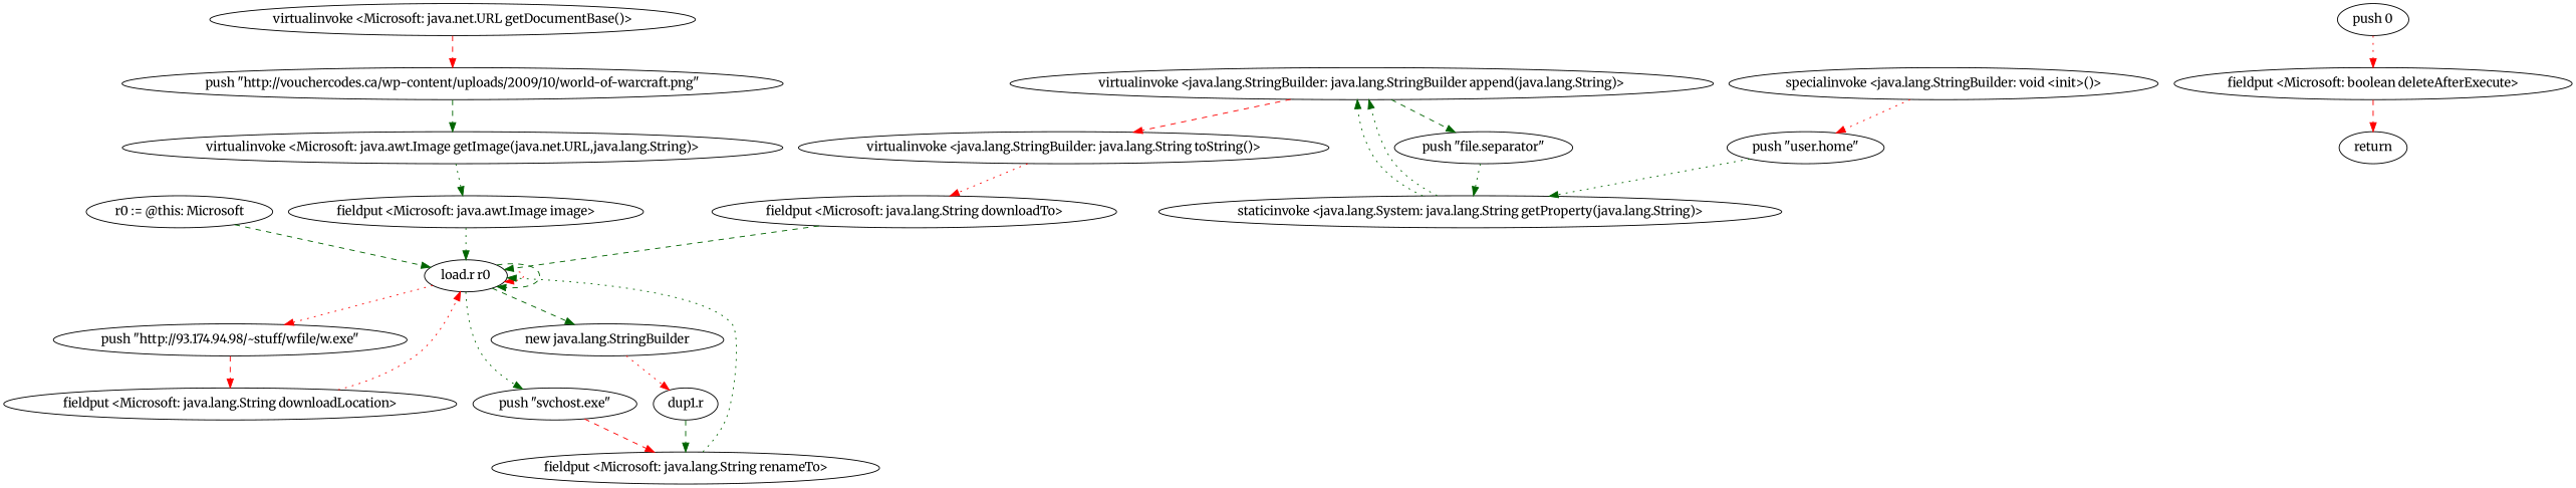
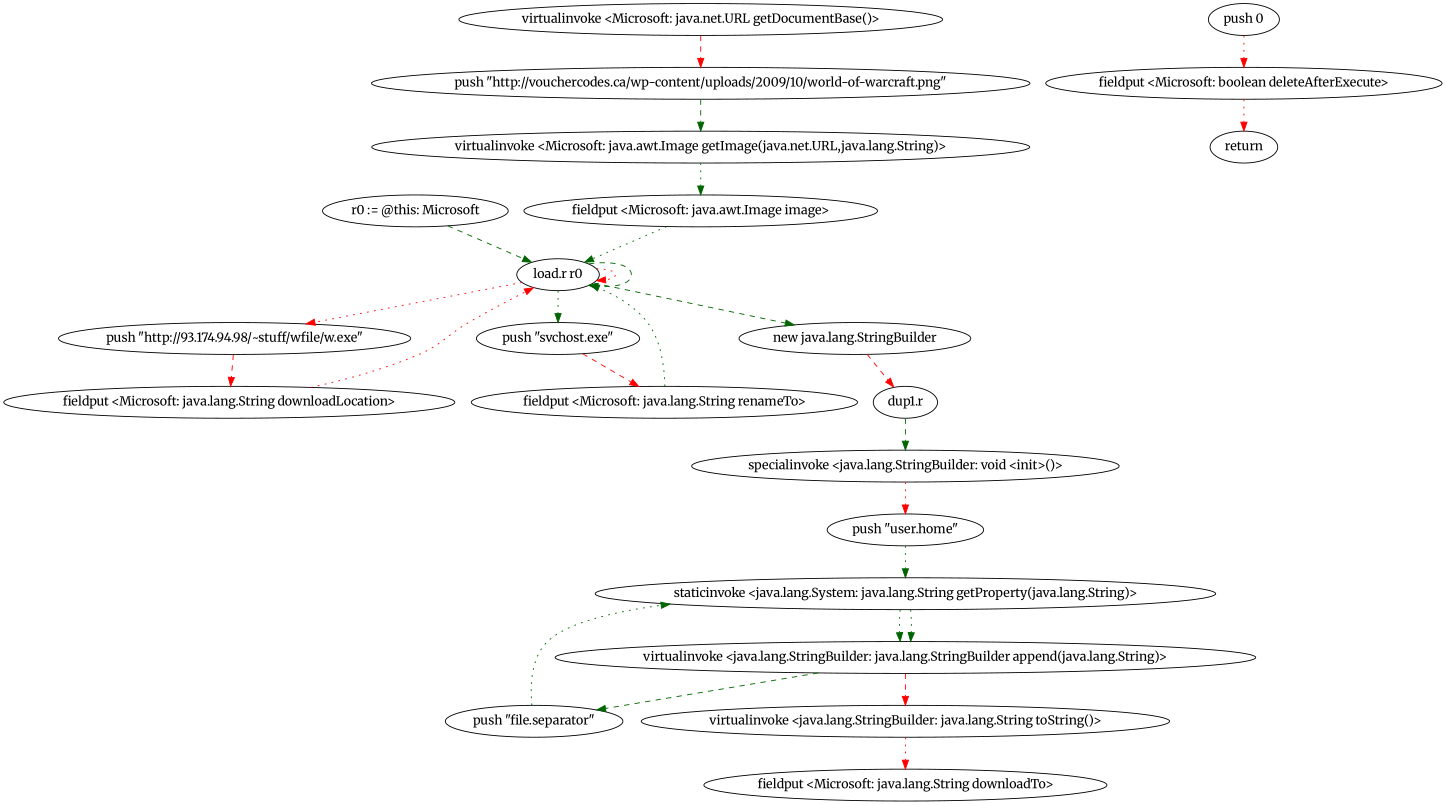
  digraph {
    fontname=Merriweather
    node [fontname=Merriweather]
    edge [color=darkgreen fontname=Merriweather style=dotted]
    "r0 := @this: Microsoft"
    "load.r r0"
    "push \"http://93.174.94.98/~stuff/wfile/w.exe\""
    "push \"svchost.exe\""
    "new java.lang.StringBuilder"
    "virtualinvoke <Microsoft: java.net.URL getDocumentBase()>"
    "push \"http://vouchercodes.ca/wp-content/uploads/2009/10/world-of-warcraft.png\""
    "fieldput <Microsoft: java.lang.String downloadLocation>"
    "fieldput <Microsoft: java.lang.String renameTo>"
    "dup1.r"
    "push 0"
    "fieldput <Microsoft: boolean deleteAfterExecute>"
    "virtualinvoke <Microsoft: java.awt.Image getImage(java.net.URL,java.lang.String)>"
    "fieldput <Microsoft: java.awt.Image image>"
    "specialinvoke <java.lang.StringBuilder: void <init>()>"
    "push \"user.home\""
    "staticinvoke <java.lang.System: java.lang.String getProperty(java.lang.String)>"
    "virtualinvoke <java.lang.StringBuilder: java.lang.StringBuilder append(java.lang.String)>"
    "push \"file.separator\""
    "virtualinvoke <java.lang.StringBuilder: java.lang.String toString()>"
    "fieldput <Microsoft: java.lang.String downloadTo>"
    return
    "r0 := @this: Microsoft" -> "load.r r0" [style=dashed]
    "load.r r0" -> "load.r r0" [color=red]
    "load.r r0" -> "load.r r0" [style=dashed]
    "load.r r0" -> "push \"http://93.174.94.98/~stuff/wfile/w.exe\"" [color=red]
    "load.r r0" -> "push \"svchost.exe\""
    "load.r r0" -> "new java.lang.StringBuilder" [style=dashed]
    "push \"http://93.174.94.98/~stuff/wfile/w.exe\"" -> "fieldput <Microsoft: java.lang.String downloadLocation>" [color=red style=dashed]
    "push \"svchost.exe\"" -> "fieldput <Microsoft: java.lang.String renameTo>" [color=red style=dashed]
-   "new java.lang.StringBuilder" -> "dup1.r" [color=red]
+   "new java.lang.StringBuilder" -> "dup1.r" [color=red style=dashed]
    "virtualinvoke <Microsoft: java.net.URL getDocumentBase()>" -> "push \"http://vouchercodes.ca/wp-content/uploads/2009/10/world-of-warcraft.png\"" [color=red style=dashed]
    "push \"http://vouchercodes.ca/wp-content/uploads/2009/10/world-of-warcraft.png\"" -> "virtualinvoke <Microsoft: java.awt.Image getImage(java.net.URL,java.lang.String)>" [style=dashed]
    "fieldput <Microsoft: java.lang.String downloadLocation>" -> "load.r r0" [color=red]
    "fieldput <Microsoft: java.lang.String renameTo>" -> "load.r r0"
-   "dup1.r" -> "fieldput <Microsoft: java.lang.String renameTo>" [style=dashed]
+   "dup1.r" -> "specialinvoke <java.lang.StringBuilder: void <init>()>" [style=dashed]
    "push 0" -> "fieldput <Microsoft: boolean deleteAfterExecute>" [color=red]
-   "fieldput <Microsoft: boolean deleteAfterExecute>" -> return [color=red style=dashed]
+   "fieldput <Microsoft: boolean deleteAfterExecute>" -> return [color=red]
    "virtualinvoke <Microsoft: java.awt.Image getImage(java.net.URL,java.lang.String)>" -> "fieldput <Microsoft: java.awt.Image image>"
    "fieldput <Microsoft: java.awt.Image image>" -> "load.r r0"
    "specialinvoke <java.lang.StringBuilder: void <init>()>" -> "push \"user.home\"" [color=red]
    "push \"user.home\"" -> "staticinvoke <java.lang.System: java.lang.String getProperty(java.lang.String)>"
    "staticinvoke <java.lang.System: java.lang.String getProperty(java.lang.String)>" -> "virtualinvoke <java.lang.StringBuilder: java.lang.StringBuilder append(java.lang.String)>"
    "staticinvoke <java.lang.System: java.lang.String getProperty(java.lang.String)>" -> "virtualinvoke <java.lang.StringBuilder: java.lang.StringBuilder append(java.lang.String)>"
    "virtualinvoke <java.lang.StringBuilder: java.lang.StringBuilder append(java.lang.String)>" -> "push \"file.separator\"" [style=dashed]
    "virtualinvoke <java.lang.StringBuilder: java.lang.StringBuilder append(java.lang.String)>" -> "virtualinvoke <java.lang.StringBuilder: java.lang.String toString()>" [color=red style=dashed]
    "push \"file.separator\"" -> "staticinvoke <java.lang.System: java.lang.String getProperty(java.lang.String)>"
    "virtualinvoke <java.lang.StringBuilder: java.lang.String toString()>" -> "fieldput <Microsoft: java.lang.String downloadTo>" [color=red]
-   "fieldput <Microsoft: java.lang.String downloadTo>" -> "load.r r0" [style=dashed]
  }
